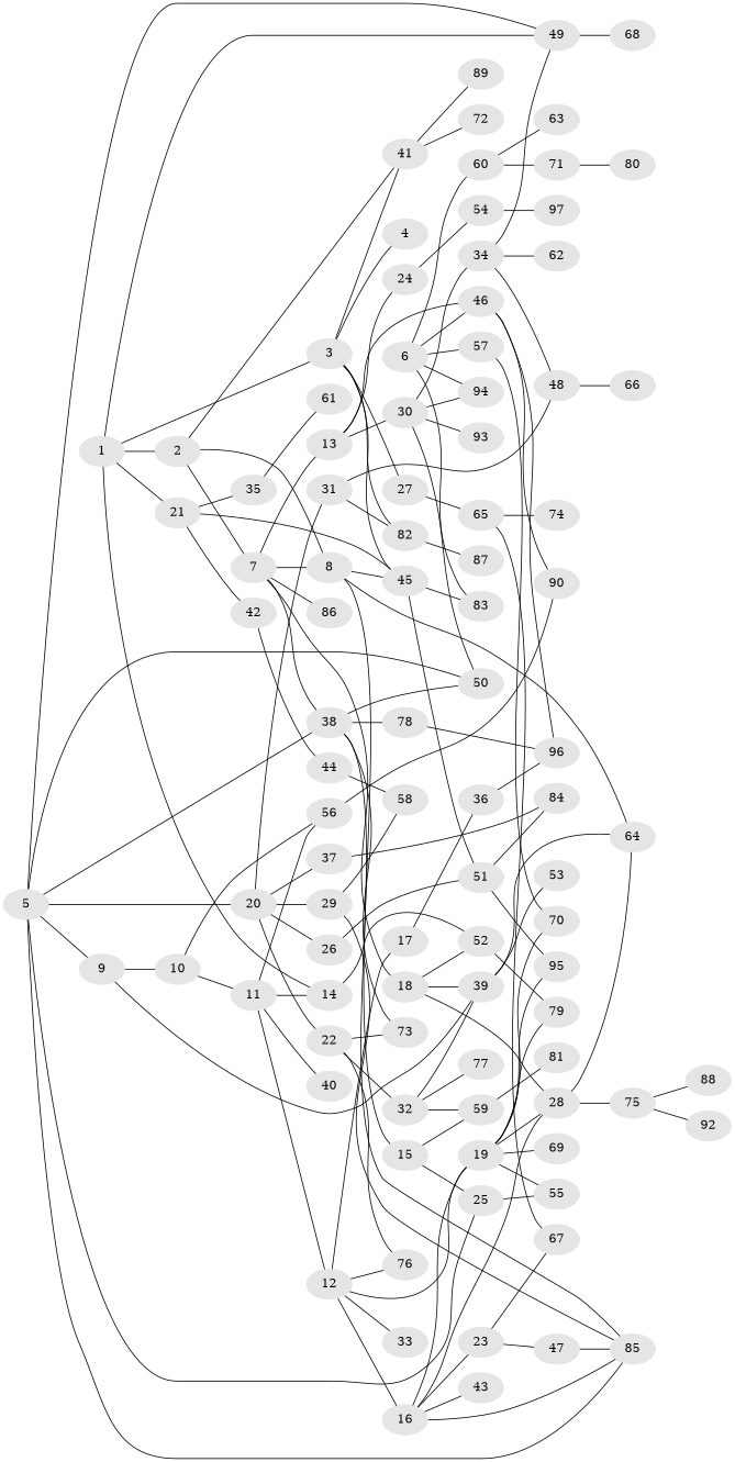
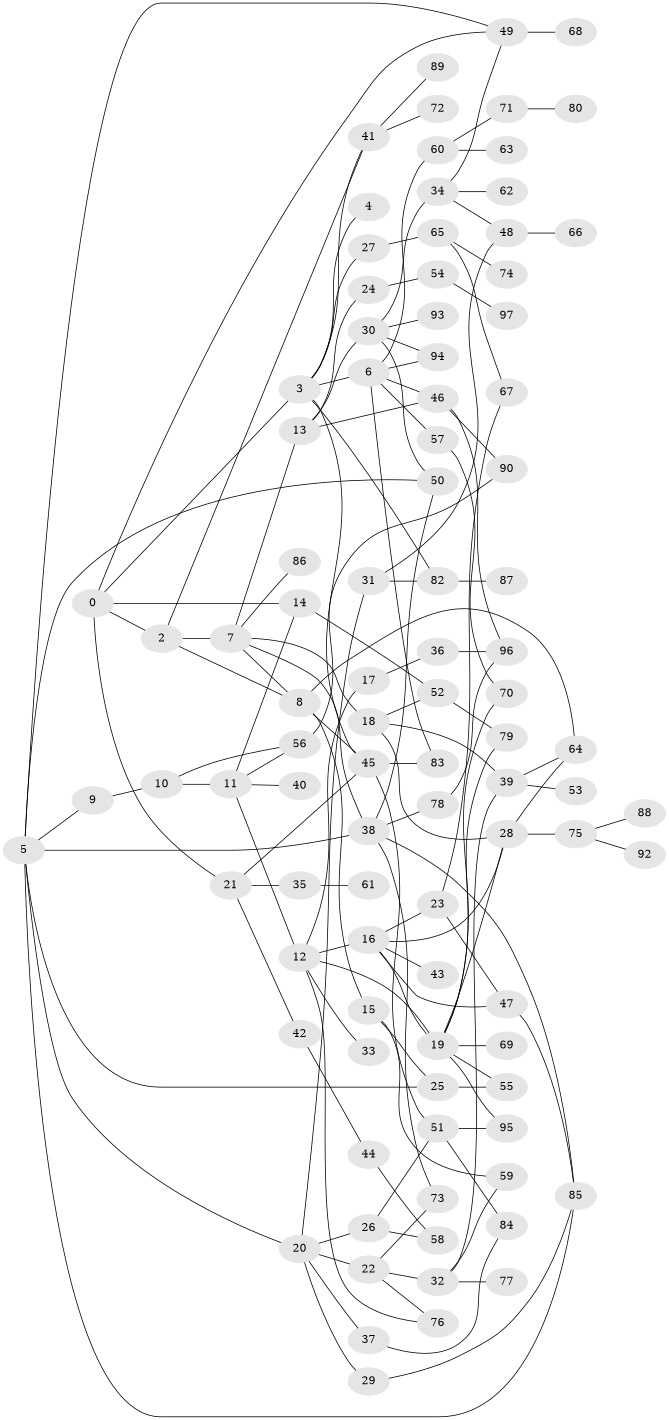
  graph {
    rankdir=LR
    node [color=gray90 style=filled]
-   1
+   1 [label=0]
    2
    3
    14
    21
    49
    7
    41
    8
    4
    6
    27
    45
    82
    52
    35
    42
    68
    5
    9
    20
    25
    38
    50
    85
    13
    18
    86
    72
    89
    46
    57
    60
    83
    94
    65
    51
    87
    10
    39
    22
    26
    29
    31
    37
    55
    73
    78
    96
    90
    70
    63
    71
    15
    64
    24
    30
    28
    59
    11
    56
    53
    12
    40
    16
    17
    19
    33
    76
    23
    43
    47
    36
    69
    79
    95
    54
    34
    93
-   81
    67
    75
    32
    58
    48
    84
    61
    44
    77
    n90 [label=97]
    74
    88
    92
    62
    66
    80
    1 -- 2
    1 -- 3
    1 -- 14
    1 -- 21
    1 -- 49
    2 -- 7
    2 -- 41
    2 -- 8
    3 -- 41
    3 -- 4
+   3 -- 6
    3 -- 27
    3 -- 45
    3 -- 82
    14 -- 52
    21 -- 45
    21 -- 35
    21 -- 42
    49 -- 68
    7 -- 8
    7 -- 38
    7 -- 13
    7 -- 18
    7 -- 86
    41 -- 72
    41 -- 89
    8 -- 45
    8 -- 15
    8 -- 64
    6 -- 46
    6 -- 57
    6 -- 60
    6 -- 83
    6 -- 94
    27 -- 65
    45 -- 83
    45 -- 51
    82 -- 87
    52 -- 79
    35 -- 61
    42 -- 44
    5 -- 49
    5 -- 9
    5 -- 20
    5 -- 25
    5 -- 38
    5 -- 50
    5 -- 85
    9 -- 10
-   9 -- 39
    20 -- 22
    20 -- 26
    20 -- 29
    20 -- 31
    20 -- 37
    25 -- 55
    38 -- 50
    38 -- 85
    38 -- 73
    38 -- 78
    13 -- 46
    13 -- 24
    13 -- 30
    18 -- 52
    18 -- 39
    18 -- 28
    46 -- 96
    46 -- 90
    57 -- 70
    60 -- 63
    60 -- 71
    65 -- 67
    65 -- 74
    51 -- 95
    51 -- 84
    10 -- 11
    10 -- 56
    39 -- 64
    39 -- 53
    22 -- 73
    22 -- 76
    22 -- 32
    26 -- 51
    29 -- 85
-   29 -- 58
+   26 -- 58
    31 -- 82
    31 -- 48
    37 -- 84
    78 -- 96
    71 -- 80
    15 -- 25
    15 -- 59
    24 -- 54
    30 -- 50
    30 -- 94
    30 -- 34
    30 -- 93
    28 -- 64
    28 -- 75
-   59 -- 81
    11 -- 14
    11 -- 56
    11 -- 12
    11 -- 40
    56 -- 90
    12 -- 16
    12 -- 17
    12 -- 19
    12 -- 33
    12 -- 76
    16 -- 28
    16 -- 19
    16 -- 23
    16 -- 43
-   16 -- 85
+   16 -- 47
    17 -- 36
    19 -- 55
    19 -- 70
    19 -- 28
    19 -- 69
    19 -- 79
    19 -- 95
    23 -- 47
    23 -- 67
    47 -- 85
    36 -- 96
    54 -- n90
    34 -- 49
    34 -- 48
    34 -- 62
    75 -- 88
    75 -- 92
    32 -- 39
    32 -- 59
    32 -- 77
    48 -- 66
    44 -- 58
  }
